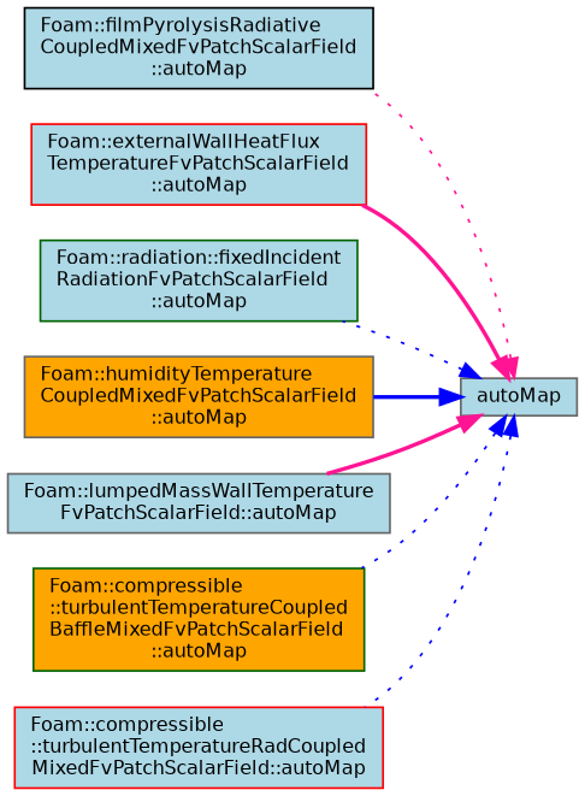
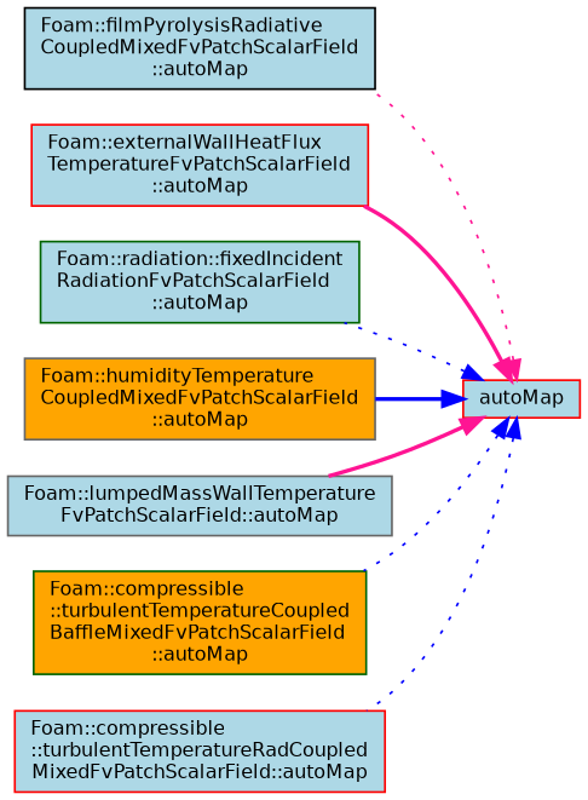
  digraph {
    rankdir=RL
    node [color=gray40 fillcolor=lightblue fontname=Helvetica fontsize=10 shape=box style=filled]
    edge [color=blue dir=back fontname=Helvetica fontsize=10 labelfontname=Helvetica labelfontsize=10 style=dotted]
-   n1 [fontcolor=black height=0.2 label=autoMap width=0.4]
+   n1 [color=red fontcolor=black height=0.2 label=autoMap width=0.4]
    n2 [color=black height=0.2 label="Foam::filmPyrolysisRadiative\lCoupledMixedFvPatchScalarField\l::autoMap" width=0.4]
    n3 [color=red height=0.2 label="Foam::externalWallHeatFlux\lTemperatureFvPatchScalarField\l::autoMap" width=0.4]
    n4 [color=darkgreen height=0.2 label="Foam::radiation::fixedIncident\lRadiationFvPatchScalarField\l::autoMap" width=0.4]
    n5 [fillcolor=orange height=0.2 label="Foam::humidityTemperature\lCoupledMixedFvPatchScalarField\l::autoMap" width=0.4]
    n6 [height=0.2 label="Foam::lumpedMassWallTemperature\lFvPatchScalarField::autoMap" width=0.4]
    n7 [color=darkgreen fillcolor=orange height=0.2 label="Foam::compressible\l::turbulentTemperatureCoupled\lBaffleMixedFvPatchScalarField\l::autoMap" width=0.4]
    n8 [color=red height=0.2 label="Foam::compressible\l::turbulentTemperatureRadCoupled\lMixedFvPatchScalarField::autoMap" width=0.4]
    n1 -> n2 [color=deeppink]
    n1 -> n3 [color=deeppink style=bold]
    n1 -> n4
    n1 -> n5 [style=bold]
    n1 -> n6 [color=deeppink style=bold]
    n1 -> n7
    n1 -> n8
  }
